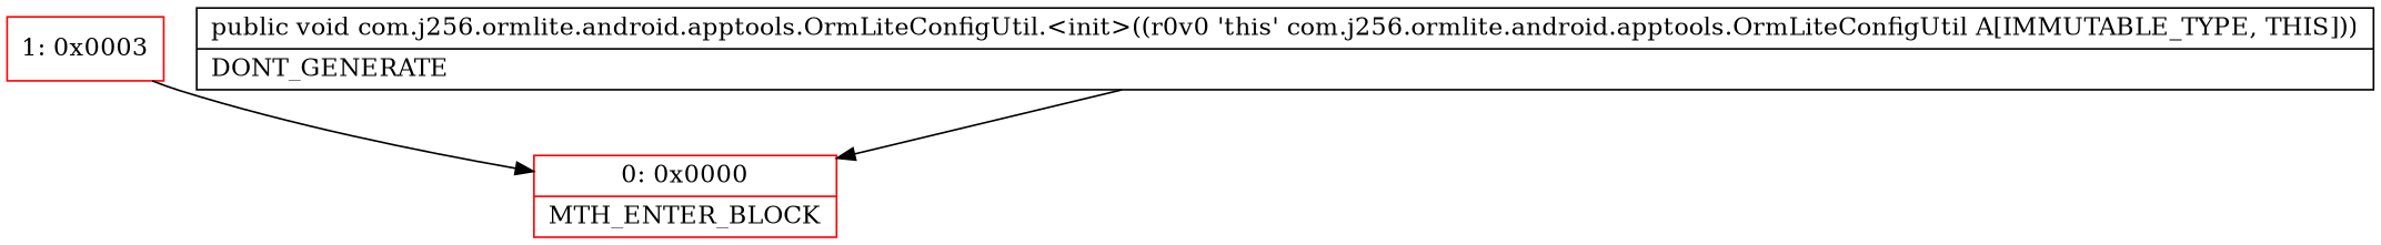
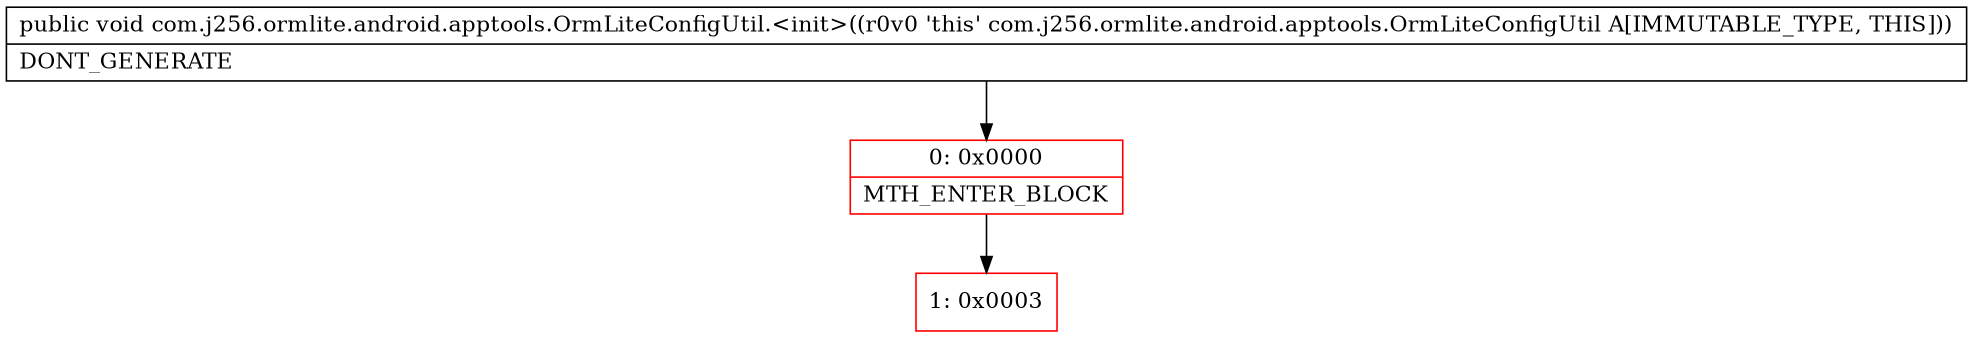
  digraph {
    node [color=red shape=record]
    n1 [label="{0\:\ 0x0000|MTH_ENTER_BLOCK\l}"]
    n2 [label="{1\:\ 0x0003}"]
    n3 [label="{public void com.j256.ormlite.android.apptools.OrmLiteConfigUtil.\<init\>((r0v0 'this' com.j256.ormlite.android.apptools.OrmLiteConfigUtil A[IMMUTABLE_TYPE, THIS]))  | DONT_GENERATE\l}" color=""]
    subgraph cluster_1 {
      label="R(0)"
    }
-   n2 -> n1
+   n1 -> n2
    n3 -> n1
  }
